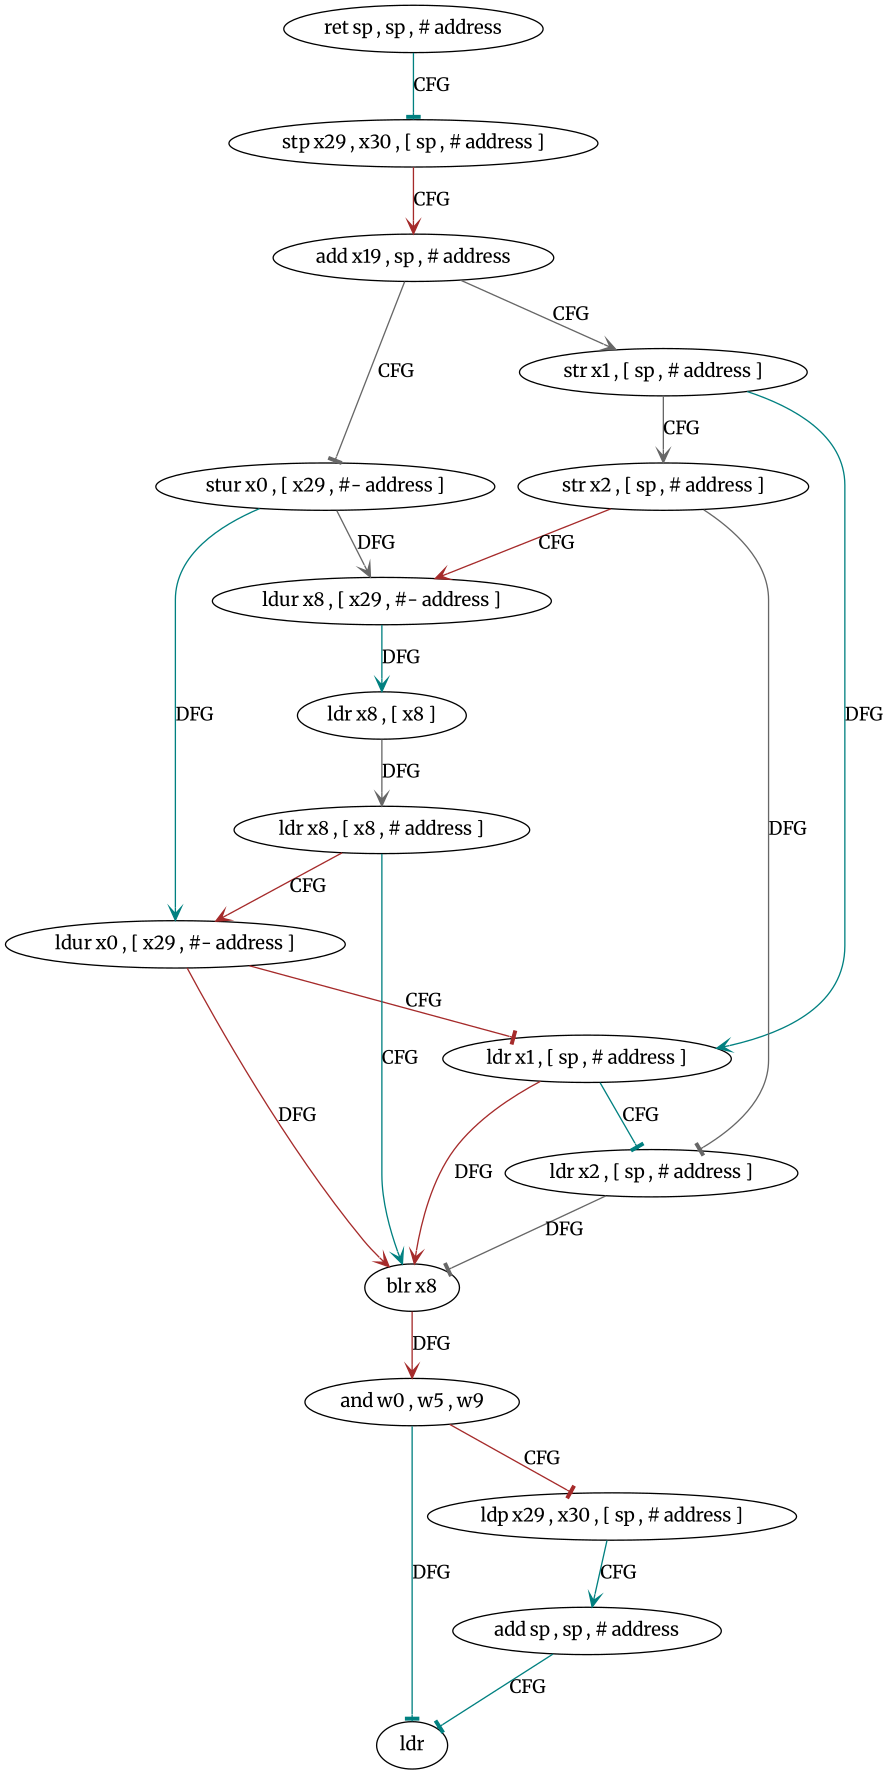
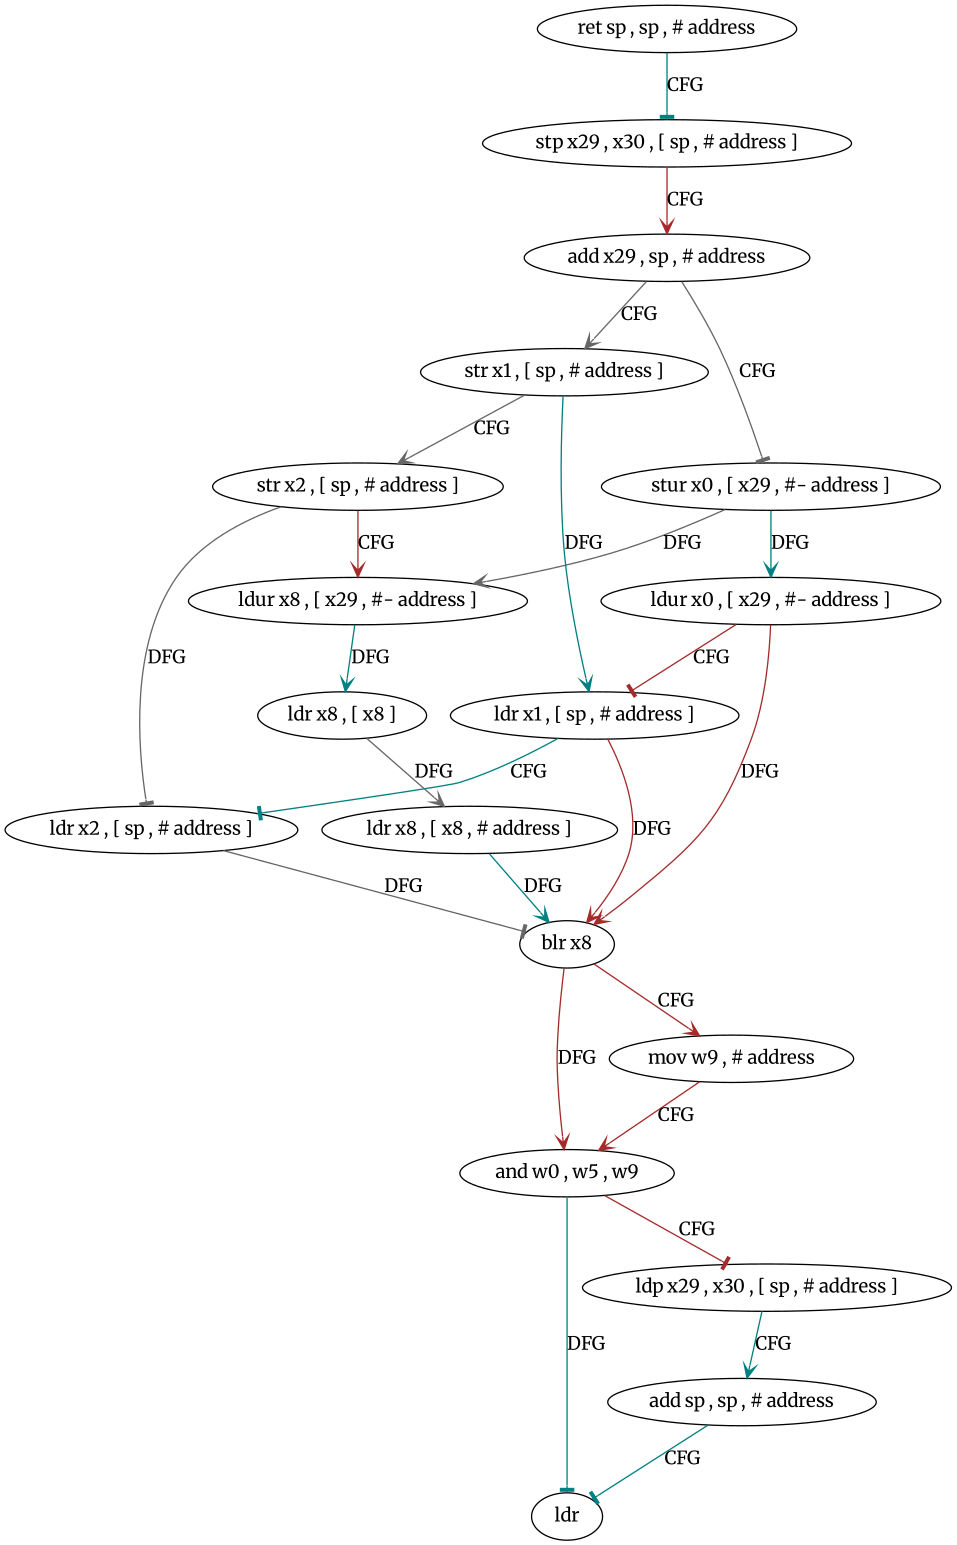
  digraph {
    fontname=Merriweather
    node [fontname=Merriweather]
    edge [arrowhead=vee color=brown fontname=Merriweather]
    n1 [label="ret sp , sp , # address"]
    n2 [label="stp x29 , x30 , [ sp , # address ]"]
-   n3 [label="add x19 , sp , # address"]
+   n3 [label="add x29 , sp , # address"]
    n4 [label="stur x0 , [ x29 , #- address ]"]
    n5 [label="str x1 , [ sp , # address ]"]
    n6 [label="ldur x8 , [ x29 , #- address ]"]
    n7 [label="ldur x0 , [ x29 , #- address ]"]
    n8 [label="str x2 , [ sp , # address ]"]
    n9 [label="ldr x1 , [ sp , # address ]"]
    n10 [label="ldr x8 , [ x8 ]"]
    n11 [label="blr x8"]
    n12 [label="ldr x2 , [ sp , # address ]"]
    n13 [label="ldr x8 , [ x8 , # address ]"]
+   n14 [label="mov w9 , # address"]
    n15 [label="and w0 , w5 , w9"]
    n16 [label="ldp x29 , x30 , [ sp , # address ]"]
    n17 [label=ldr]
    n18 [label="add sp , sp , # address"]
    n1 -> n2 [arrowhead=tee color=teal label=CFG]
    n2 -> n3 [label=CFG]
    n3 -> n4 [arrowhead=tee color=gray40 label=CFG]
    n3 -> n5 [color=gray40 label=CFG]
    n4 -> n6 [color=gray40 label=DFG]
    n4 -> n7 [color=teal label=DFG]
    n5 -> n8 [color=gray40 label=CFG]
    n5 -> n9 [color=teal label=DFG]
    n6 -> n10 [color=teal label=DFG]
    n7 -> n9 [arrowhead=tee label=CFG]
    n7 -> n11 [label=DFG]
    n8 -> n6 [label=CFG]
    n8 -> n12 [arrowhead=tee color=gray40 label=DFG]
    n9 -> n11 [label=DFG]
    n9 -> n12 [arrowhead=tee color=teal label=CFG]
    n10 -> n13 [color=gray40 label=DFG]
+   n11 -> n14 [label=CFG]
    n11 -> n15 [label=DFG]
    n12 -> n11 [arrowhead=tee color=gray40 label=DFG]
-   n13 -> n7 [label=CFG]
-   n13 -> n11 [color=teal label=CFG]
+   n13 -> n11 [color=teal label=DFG]
+   n14 -> n15 [label=CFG]
    n15 -> n16 [arrowhead=tee label=CFG]
    n15 -> n17 [arrowhead=tee color=teal label=DFG]
    n16 -> n18 [color=teal label=CFG]
    n18 -> n17 [arrowhead=tee color=teal label=CFG]
  }
